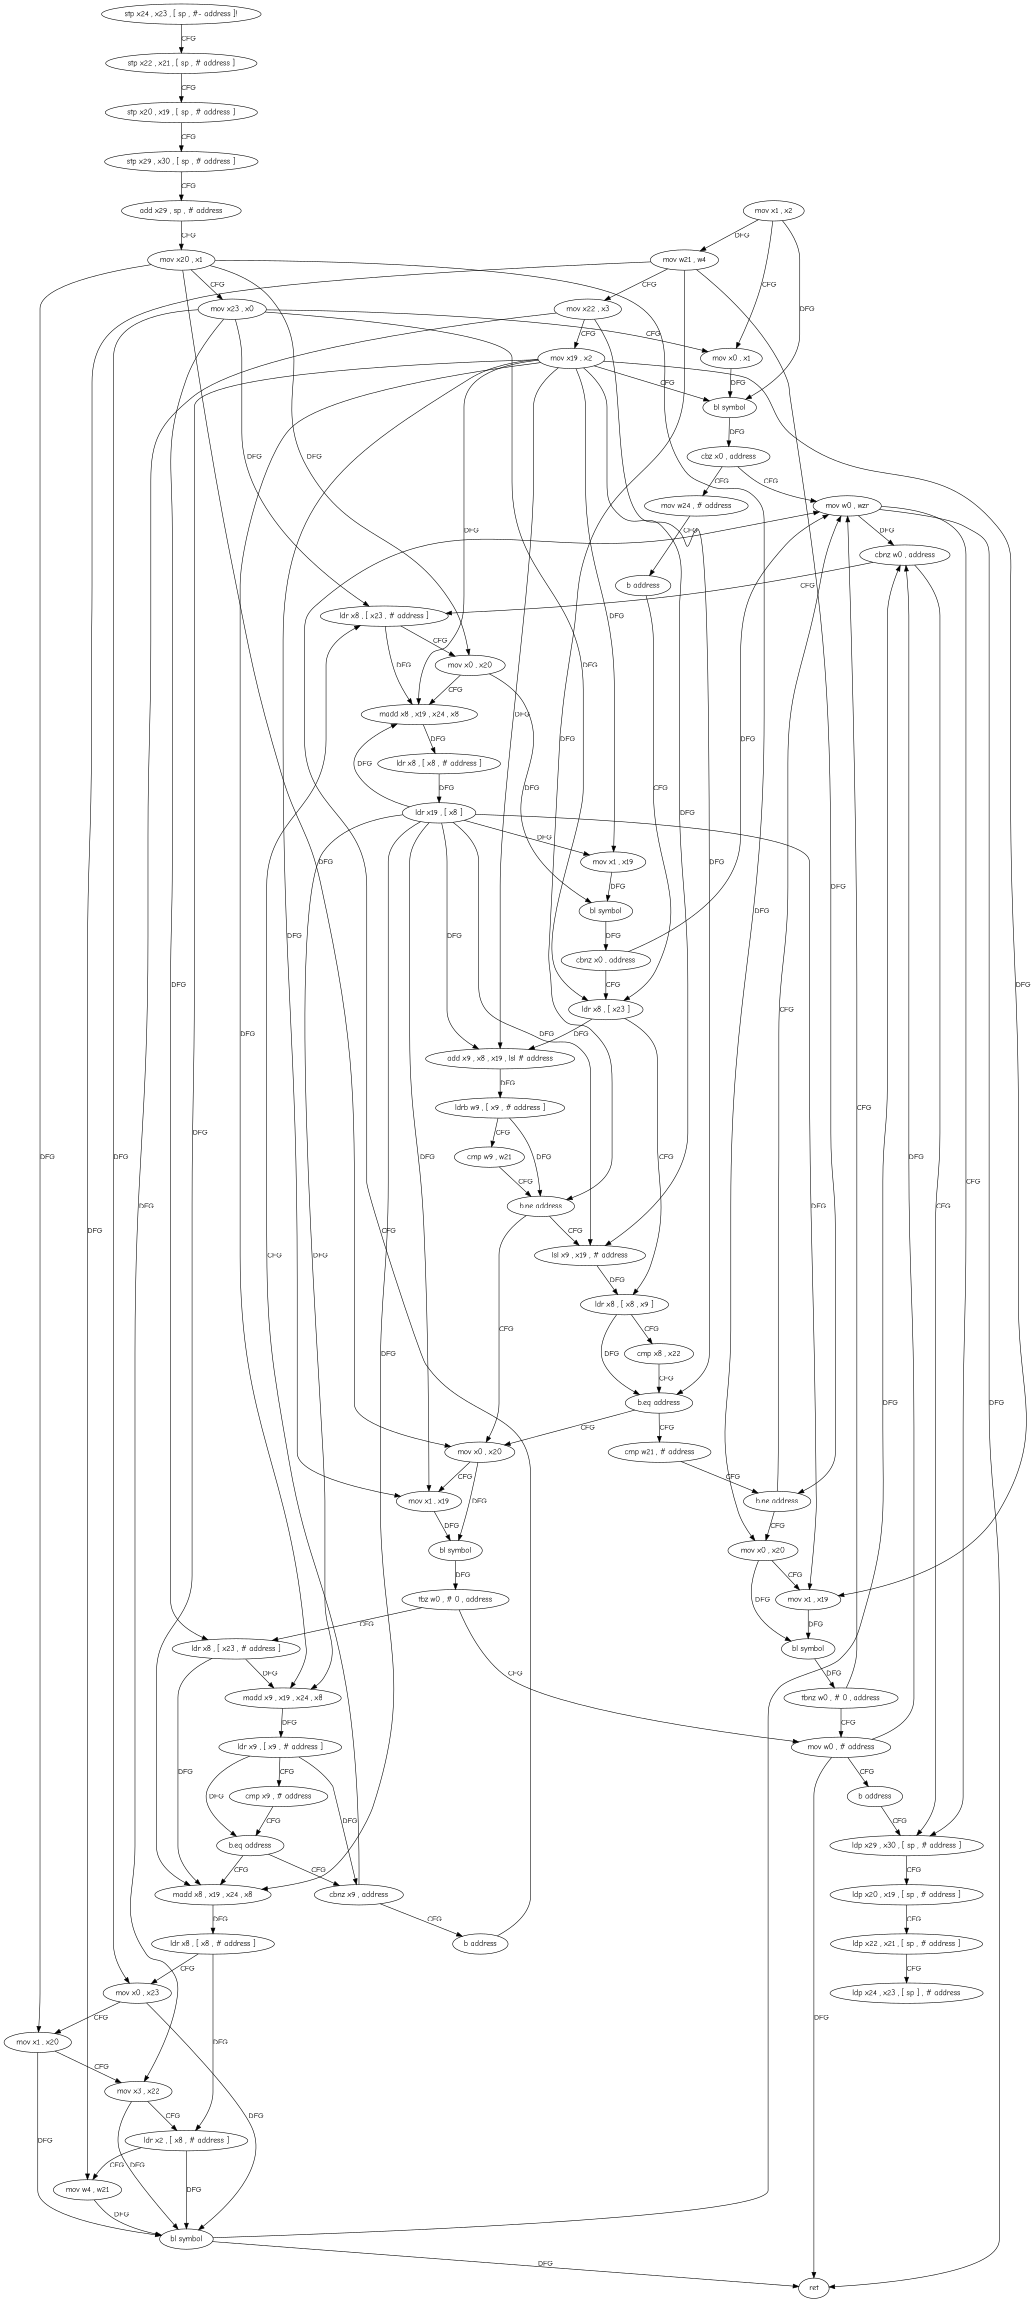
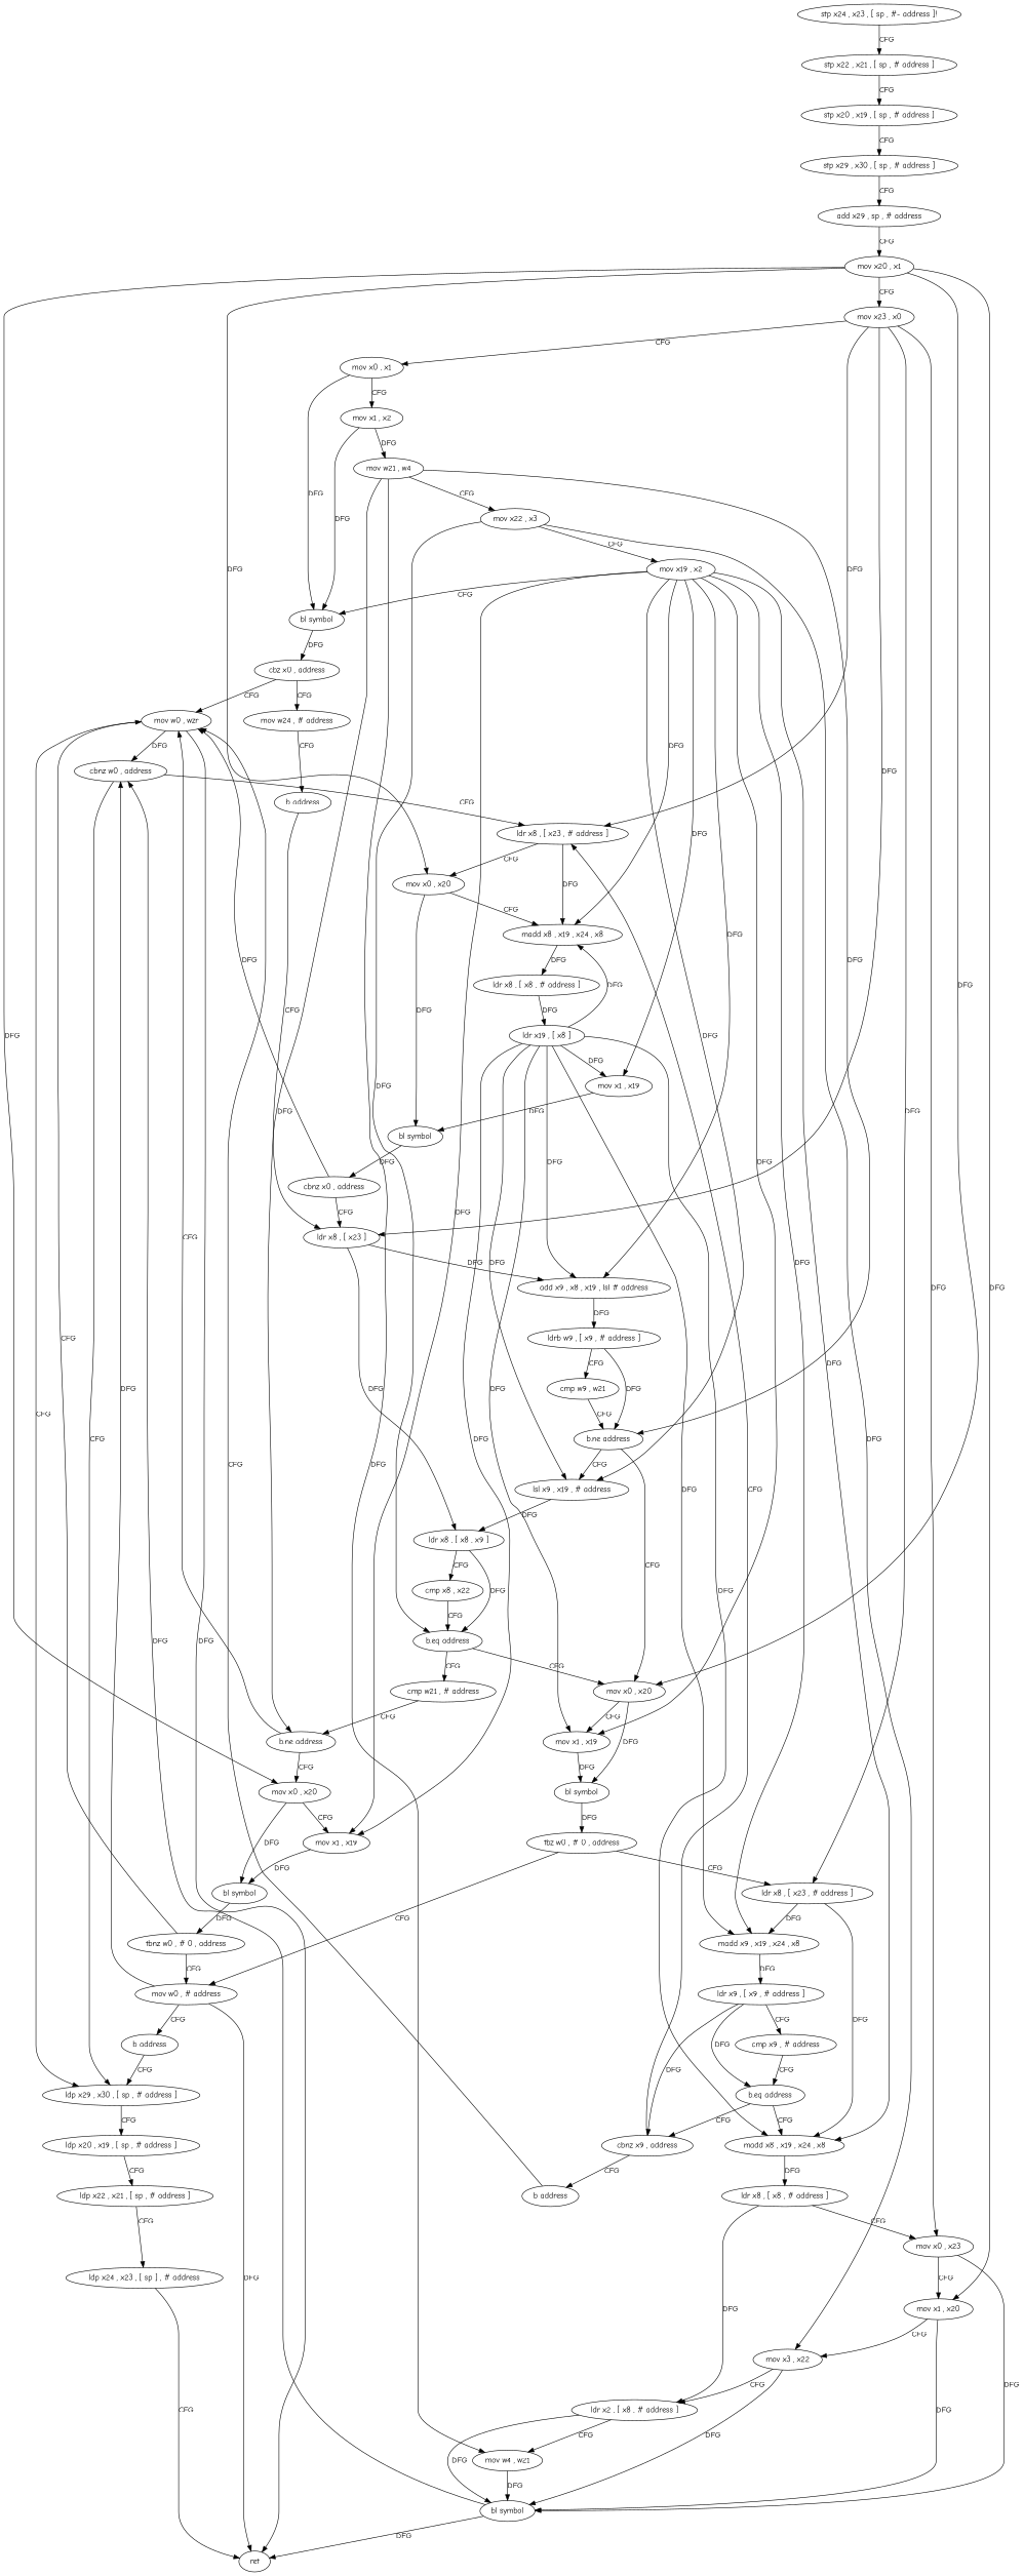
  digraph {
    fontname="Comic Neue"
    node [fontname="Comic Neue"]
    edge [fontname="Comic Neue"]
    n1 [label="stp x24 , x23 , [ sp , #- address ]!"]
    n2 [label="stp x22 , x21 , [ sp , # address ]"]
    n3 [label="stp x20 , x19 , [ sp , # address ]"]
    n4 [label="stp x29 , x30 , [ sp , # address ]"]
    n5 [label="add x29 , sp , # address"]
    n6 [label="mov x20 , x1"]
    n7 [label="mov x23 , x0"]
    n8 [label="mov x0 , x20"]
    n9 [label="mov x0 , x20"]
    n10 [label="mov x1 , x20"]
    n11 [label="mov x0 , x20"]
    n12 [label="mov x0 , x1"]
    n13 [label="ldr x8 , [ x23 ]"]
    n14 [label="ldr x8 , [ x23 , # address ]"]
    n15 [label="mov x0 , x23"]
    n16 [label="ldr x8 , [ x23 , # address ]"]
    n17 [label="mov x1 , x19"]
    n18 [label="bl symbol"]
    n19 [label="mov x1 , x19"]
    n20 [label="bl symbol"]
    n21 [label="mov x3 , x22"]
    n22 [label="bl symbol"]
    n23 [label="madd x8 , x19 , x24 , x8"]
    n24 [label="bl symbol"]
    n25 [label="mov x1 , x2"]
    n26 [label="bl symbol"]
    n27 [label="add x9 , x8 , x19 , lsl # address"]
    n28 [label="ldr x8 , [ x8 , x9 ]"]
    n29 [label="madd x9 , x19 , x24 , x8"]
    n30 [label="madd x8 , x19 , x24 , x8"]
    n31 [label="mov w21 , w4"]
    n32 [label="cbz x0 , address"]
    n33 [label="mov x22 , x3"]
    n34 [label="b.ne address"]
    n35 [label="b.ne address"]
    n36 [label="mov w4 , w21"]
    n37 [label="mov x19 , x2"]
    n38 [label="b.eq address"]
    n39 [label="lsl x9 , x19 , # address"]
    n40 [label="mov w0 , wzr"]
    n41 [label="mov x1 , x19"]
    n42 [label="cmp w21 , # address"]
    n43 [label="ldr x2 , [ x8 , # address ]"]
    n44 [label="ldrb w9 , [ x9 , # address ]"]
    n45 [label="ldr x9 , [ x9 , # address ]"]
    n46 [label="ldr x8 , [ x8 , # address ]"]
    n47 [label="ldr x8 , [ x8 , # address ]"]
    n48 [label="mov w24 , # address"]
    n49 [label="b address"]
    n50 [label="ldp x29 , x30 , [ sp , # address ]"]
    n51 [label=ret]
    n52 [label="cbnz w0 , address"]
    n53 [label="ldp x20 , x19 , [ sp , # address ]"]
    n54 [label="cmp x8 , x22"]
    n55 [label="ldp x22 , x21 , [ sp , # address ]"]
    n56 [label="cmp w9 , w21"]
    n57 [label="tbz w0 , # 0 , address"]
    n58 [label="mov w0 , # address"]
    n59 [label="b address"]
    n60 [label="cmp x9 , # address"]
    n61 [label="b.eq address"]
    n62 [label="cbnz x9 , address"]
    n63 [label="b address"]
    n64 [label="tbnz w0 , # 0 , address"]
    n65 [label="ldp x24 , x23 , [ sp ] , # address"]
    n66 [label="cbnz x0 , address"]
    n67 [label="ldr x19 , [ x8 ]"]
    n1 -> n2 [label=CFG]
    n2 -> n3 [label=CFG]
    n3 -> n4 [label=CFG]
    n4 -> n5 [label=CFG]
    n5 -> n6 [label=CFG]
    n6 -> n7 [label=CFG]
    n6 -> n8 [label=DFG]
    n6 -> n9 [label=DFG]
    n6 -> n10 [label=DFG]
    n6 -> n11 [label=DFG]
    n7 -> n12 [label=CFG]
    n7 -> n13 [label=DFG]
    n7 -> n14 [label=DFG]
    n7 -> n15 [label=DFG]
    n7 -> n16 [label=DFG]
    n8 -> n17 [label=CFG]
    n8 -> n18 [label=DFG]
    n9 -> n19 [label=CFG]
    n9 -> n20 [label=DFG]
    n10 -> n21 [label=CFG]
    n10 -> n22 [label=DFG]
    n11 -> n23 [label=CFG]
    n11 -> n24 [label=DFG]
-   n25 -> n12 [label=CFG]
+   n12 -> n25 [label=CFG]
    n12 -> n26 [label=DFG]
    n13 -> n27 [label=DFG]
-   n13 -> n28 [label=CFG]
+   n13 -> n28 [label=DFG]
    n14 -> n29 [label=DFG]
    n14 -> n30 [label=DFG]
    n15 -> n10 [label=CFG]
    n15 -> n22 [label=DFG]
    n16 -> n11 [label=CFG]
    n16 -> n23 [label=DFG]
    n17 -> n18 [label=DFG]
    n18 -> n57 [label=DFG]
    n19 -> n20 [label=DFG]
    n20 -> n64 [label=DFG]
    n21 -> n22 [label=DFG]
    n21 -> n43 [label=CFG]
    n22 -> n51 [label=DFG]
    n22 -> n52 [label=DFG]
    n23 -> n47 [label=DFG]
    n24 -> n66 [label=DFG]
    n25 -> n26 [label=DFG]
    n25 -> n31 [label=DFG]
    n26 -> n32 [label=DFG]
    n27 -> n44 [label=DFG]
    n28 -> n38 [label=DFG]
    n28 -> n54 [label=CFG]
    n29 -> n45 [label=DFG]
    n30 -> n46 [label=DFG]
    n31 -> n33 [label=CFG]
    n31 -> n34 [label=DFG]
    n31 -> n35 [label=DFG]
    n31 -> n36 [label=DFG]
    n32 -> n40 [label=CFG]
    n32 -> n48 [label=CFG]
    n33 -> n21 [label=DFG]
    n33 -> n37 [label=CFG]
    n33 -> n38 [label=DFG]
    n34 -> n8 [label=CFG]
    n34 -> n39 [label=CFG]
    n35 -> n9 [label=CFG]
    n35 -> n40 [label=CFG]
    n36 -> n22 [label=DFG]
    n37 -> n17 [label=DFG]
    n37 -> n19 [label=DFG]
    n37 -> n23 [label=DFG]
    n37 -> n26 [label=CFG]
    n37 -> n27 [label=DFG]
    n37 -> n29 [label=DFG]
    n37 -> n30 [label=DFG]
    n37 -> n39 [label=DFG]
    n37 -> n41 [label=DFG]
    n38 -> n8 [label=CFG]
    n38 -> n42 [label=CFG]
    n39 -> n28 [label=DFG]
    n40 -> n50 [label=CFG]
    n40 -> n51 [label=DFG]
    n40 -> n52 [label=DFG]
    n41 -> n24 [label=DFG]
    n42 -> n35 [label=CFG]
    n43 -> n22 [label=DFG]
    n43 -> n36 [label=CFG]
    n44 -> n34 [label=DFG]
    n44 -> n56 [label=CFG]
    n45 -> n60 [label=CFG]
    n45 -> n61 [label=DFG]
    n45 -> n62 [label=DFG]
    n46 -> n15 [label=CFG]
    n46 -> n43 [label=DFG]
    n47 -> n67 [label=DFG]
    n48 -> n49 [label=CFG]
    n49 -> n13 [label=CFG]
    n50 -> n53 [label=CFG]
    n52 -> n16 [label=CFG]
    n52 -> n50 [label=CFG]
    n53 -> n55 [label=CFG]
    n54 -> n38 [label=CFG]
    n55 -> n65 [label=CFG]
    n56 -> n34 [label=CFG]
    n57 -> n14 [label=CFG]
    n57 -> n58 [label=CFG]
    n58 -> n51 [label=DFG]
    n58 -> n52 [label=DFG]
    n58 -> n59 [label=CFG]
    n59 -> n50 [label=CFG]
    n60 -> n61 [label=CFG]
    n61 -> n30 [label=CFG]
    n61 -> n62 [label=CFG]
    n62 -> n16 [label=CFG]
    n62 -> n63 [label=CFG]
    n63 -> n40 [label=CFG]
    n64 -> n40 [label=CFG]
    n64 -> n58 [label=CFG]
+   n65 -> n51 [label=CFG]
    n66 -> n13 [label=CFG]
    n66 -> n40 [label=DFG]
    n67 -> n17 [label=DFG]
    n67 -> n19 [label=DFG]
    n67 -> n23 [label=DFG]
    n67 -> n27 [label=DFG]
    n67 -> n29 [label=DFG]
    n67 -> n30 [label=DFG]
    n67 -> n39 [label=DFG]
    n67 -> n41 [label=DFG]
  }
